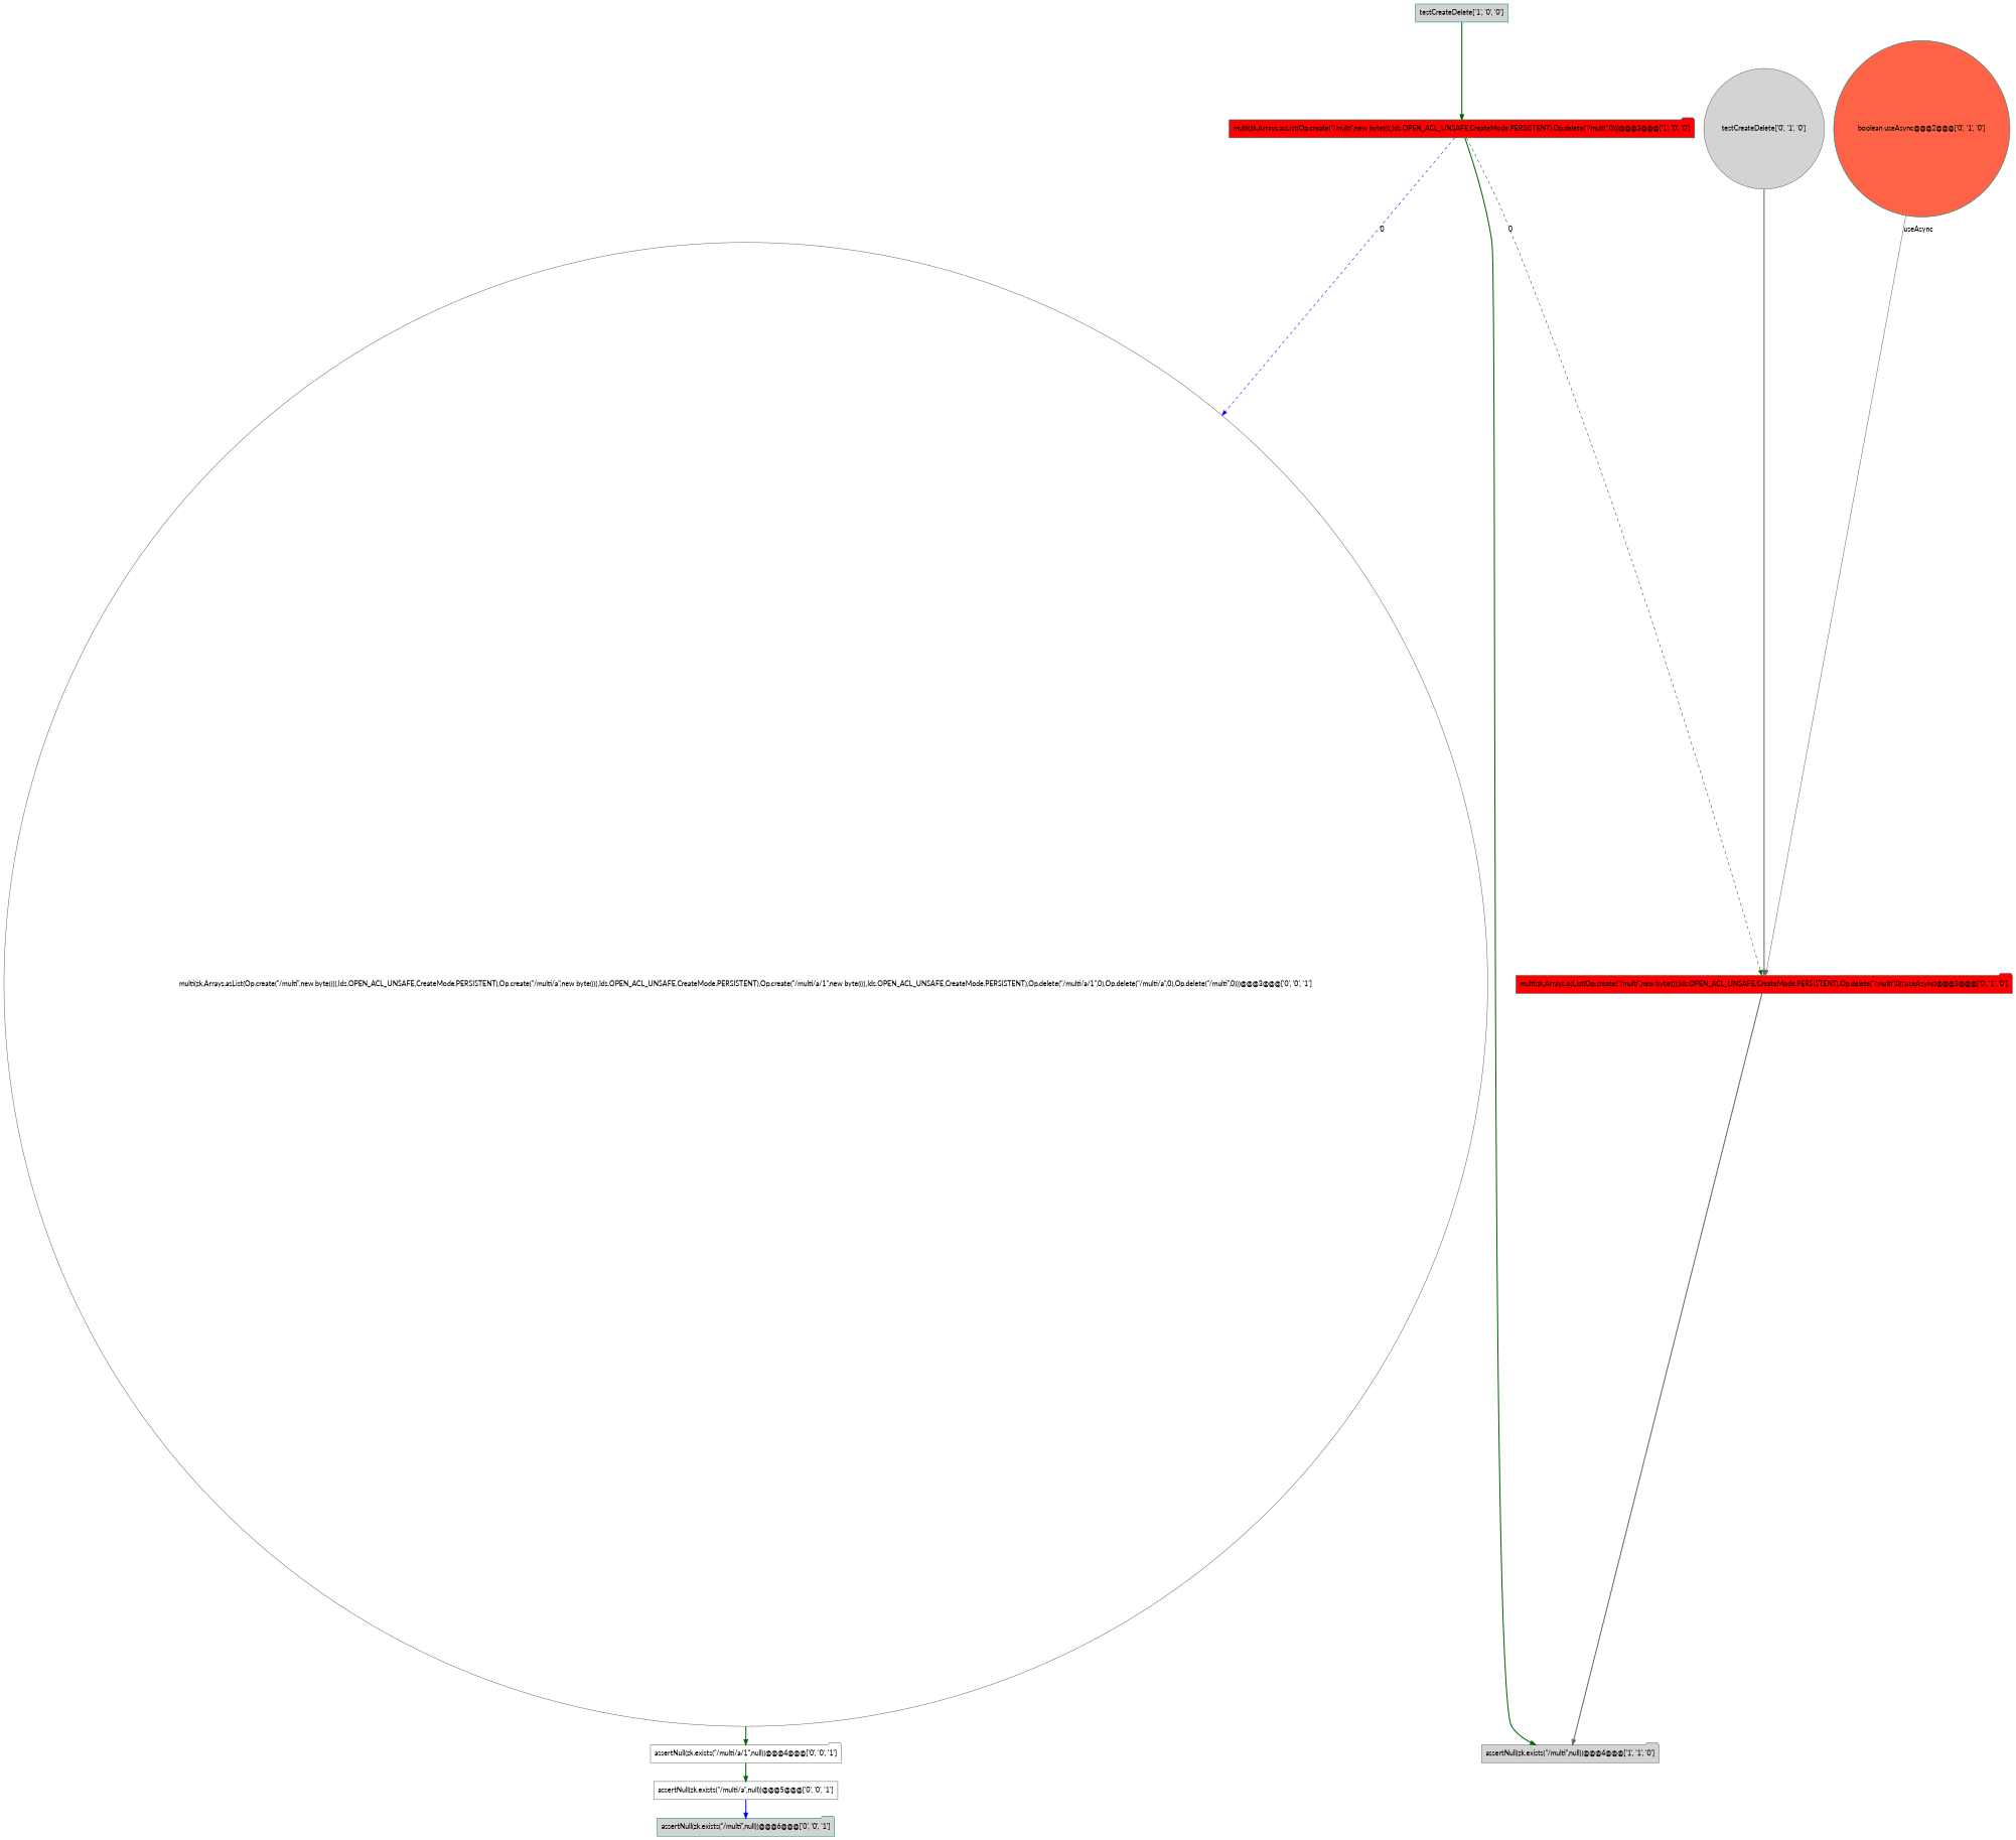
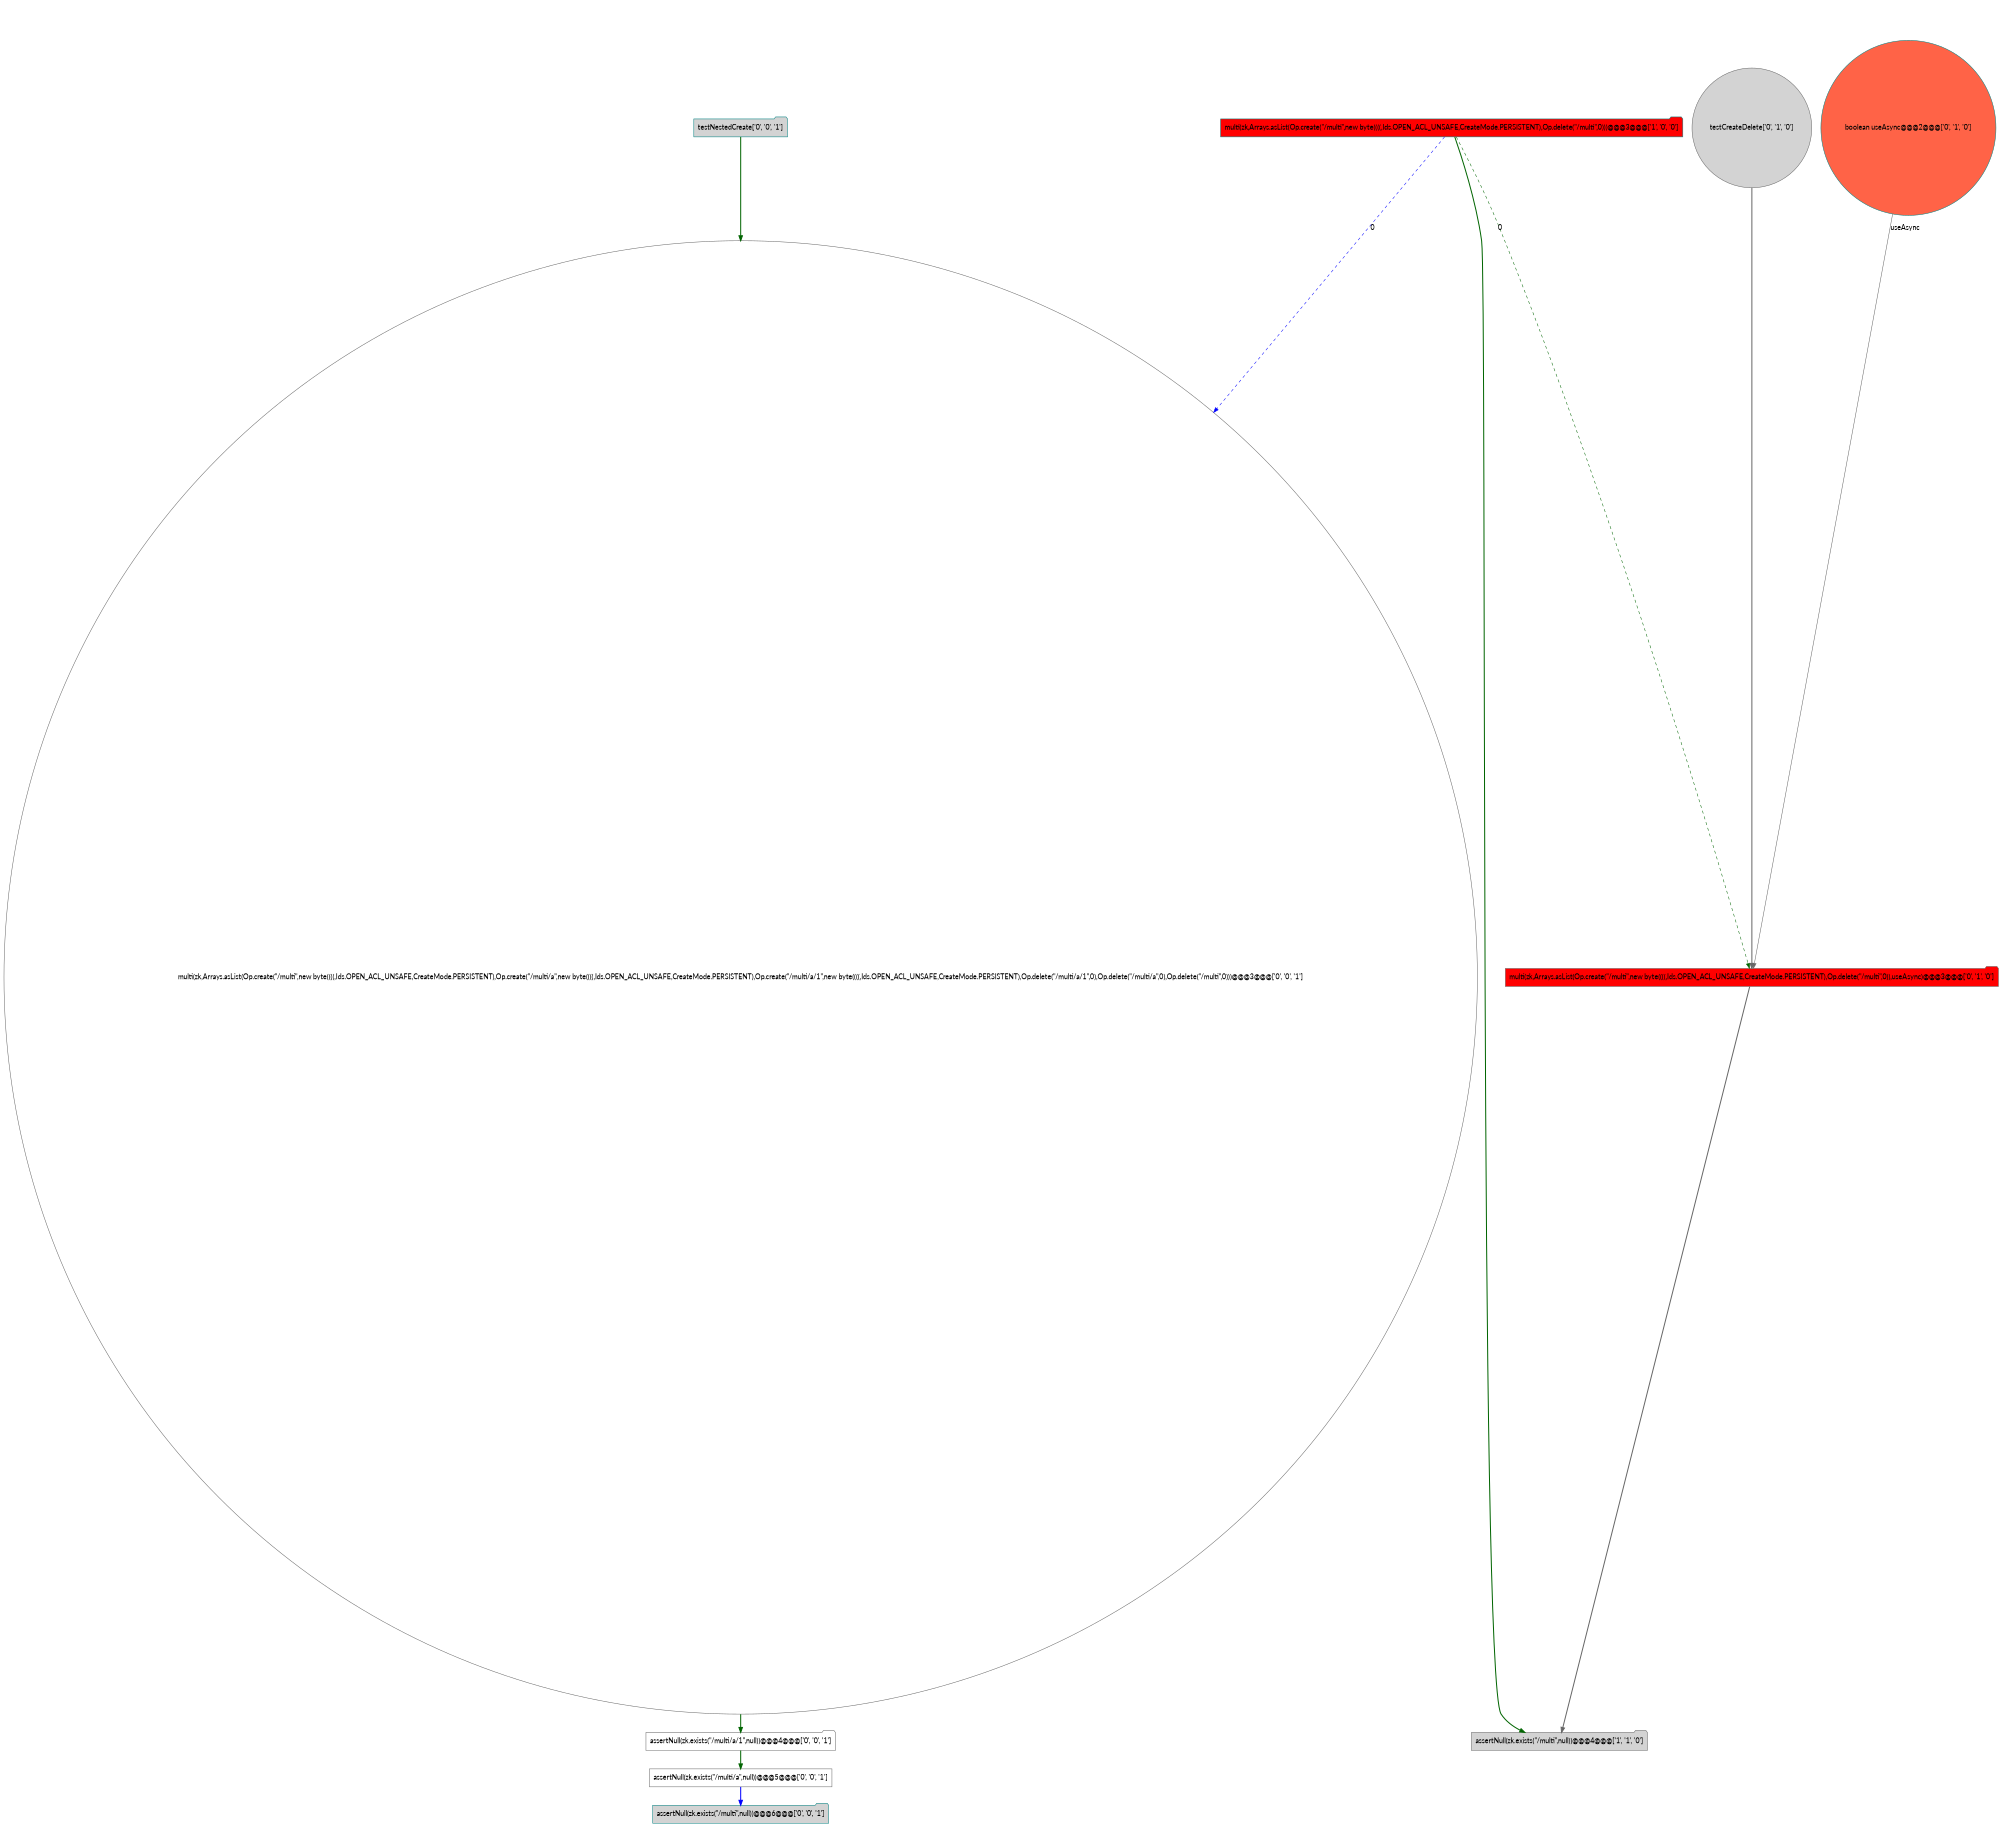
  digraph {
    fontname=Lato
    node [color=gray40 fillcolor=lightgray fontname=Lato shape=folder style=filled]
    edge [color=darkgreen fontname=Lato style=bold]
    n1 [fillcolor=white label="assertNull(zk.exists(\"/multi/a/1\",null))@@@4@@@['0', '0', '1']"]
    n2 [fillcolor=white label="assertNull(zk.exists(\"/multi/a\",null))@@@5@@@['0', '0', '1']" shape=box]
    n3 [color=teal label="assertNull(zk.exists(\"/multi\",null))@@@6@@@['0', '0', '1']"]
    n4 [fillcolor=red label="multi(zk,Arrays.asList(Op.create(\"/multi\",new byte((((,Ids.OPEN_ACL_UNSAFE,CreateMode.PERSISTENT),Op.delete(\"/multi\",0)),useAsync)@@@3@@@['0', '1', '0']"]
    n5 [label="assertNull(zk.exists(\"/multi\",null))@@@4@@@['1', '1', '0']"]
    n6 [fillcolor=white label="multi(zk,Arrays.asList(Op.create(\"/multi\",new byte((((,Ids.OPEN_ACL_UNSAFE,CreateMode.PERSISTENT),Op.create(\"/multi/a\",new byte((((,Ids.OPEN_ACL_UNSAFE,CreateMode.PERSISTENT),Op.create(\"/multi/a/1\",new byte((((,Ids.OPEN_ACL_UNSAFE,CreateMode.PERSISTENT),Op.delete(\"/multi/a/1\",0),Op.delete(\"/multi/a\",0),Op.delete(\"/multi\",0)))@@@3@@@['0', '0', '1']" shape=circle]
+   n7 [color=teal label="testNestedCreate['0', '0', '1']"]
    n8 [color=teal fillcolor=red label="multi(zk,Arrays.asList(Op.create(\"/multi\",new byte((((,Ids.OPEN_ACL_UNSAFE,CreateMode.PERSISTENT),Op.delete(\"/multi\",0)))@@@3@@@['1', '0', '0']"]
    n9 [label="testCreateDelete['0', '1', '0']" shape=circle]
    n10 [color=teal fillcolor=tomato label="boolean useAsync@@@2@@@['0', '1', '0']" shape=circle]
-   n11 [color=teal label="testCreateDelete['1', '0', '0']" shape=box]
    n1 -> n2
    n2 -> n3 [color=blue]
    n4 -> n5 [color=gray40]
    n6 -> n1
+   n7 -> n6
    n8 -> n4 [label=0 style=dashed]
    n8 -> n5
    n8 -> n6 [color=blue label=0 style=dashed]
    n9 -> n4 [color=gray40]
    n10 -> n4 [color=gray40 label=useAsync style=solid]
-   n11 -> n8
  }
